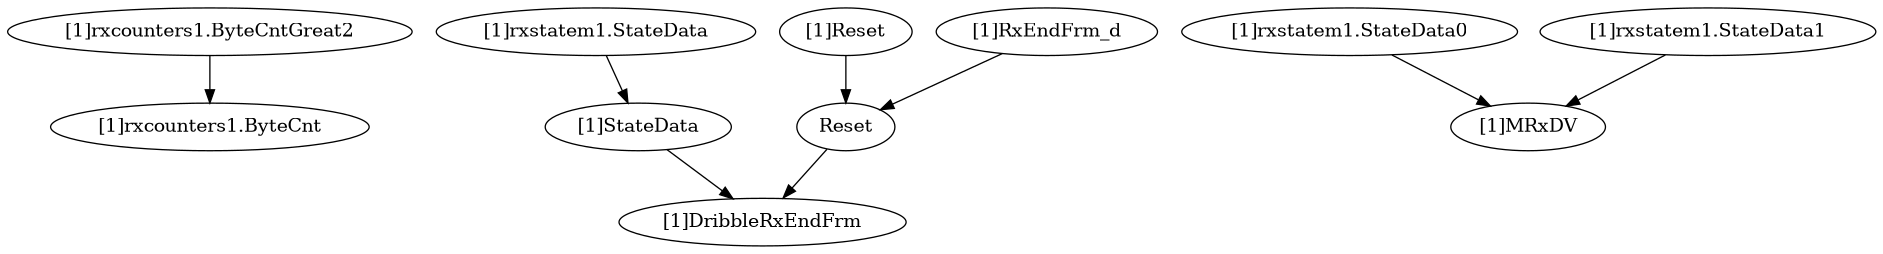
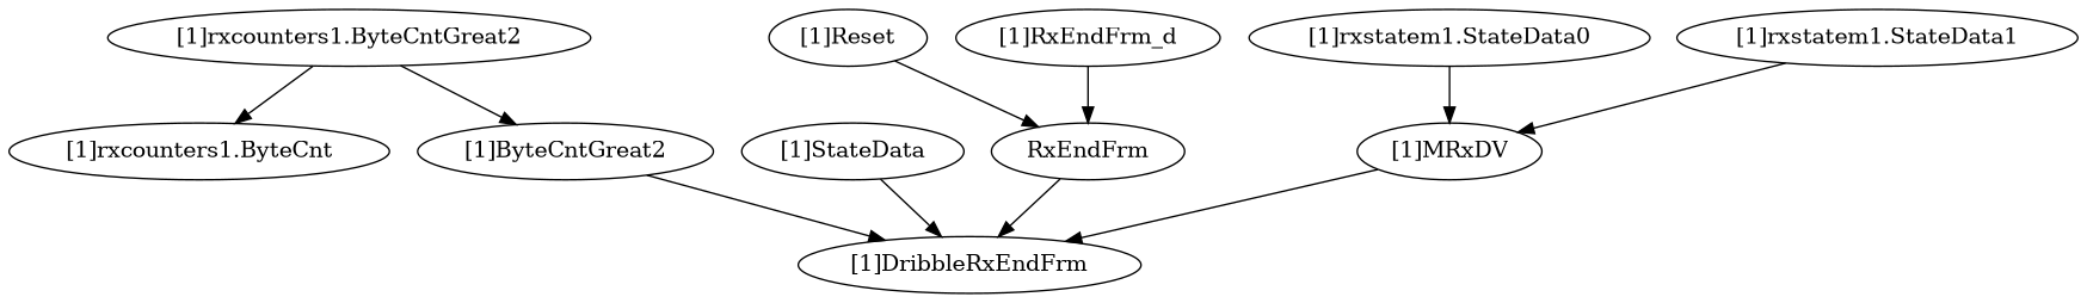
  strict digraph {
    node [complexity=7]
    "[1]rxcounters1.ByteCnt" [complexity=9 importance=0.0332055418202 rank=0.00368950464669]
    "[1]rxcounters1.ByteCntGreat2" [importance=0.0204172324467 rank=0.00291674749239]
+   "[1]ByteCntGreat2" [importance=0.0169785548713 rank=0.00242550783875]
    "[1]DribbleRxEndFrm" [complexity=3 importance=0.0122467758865 rank=0.00408225862882]
-   "[1]rxstatem1.StateData" [importance=0.0230013911107 rank=0.00328591301581]
    "[1]StateData" [importance=0.0168073442638 rank=0.00240104918054]
-   RxEndFrm [complexity=0 importance=0.00801777775633 rank=0.0 label=Reset]
+   RxEndFrm [complexity=0 importance=0.00801777775633 rank=0.0]
    "[1]rxstatem1.StateData0" [complexity=10 importance=0.0306723947852 rank=0.00306723947852]
    "[1]MRxDV" [importance=0.0152591721035 rank=0.00217988172908]
    "[1]rxstatem1.StateData1" [complexity=10 importance=0.0306134743802 rank=0.00306134743802]
    "[1]Reset" [complexity=1 importance=0.0190479517297 rank=0.0190479517297]
    "[1]RxEndFrm_d" [complexity=3 importance=0.0136408063188 rank=0.00454693543961]
    "[1]rxcounters1.ByteCntGreat2" -> "[1]rxcounters1.ByteCnt"
-   "[1]rxstatem1.StateData" -> "[1]StateData"
+   "[1]rxcounters1.ByteCntGreat2" -> "[1]ByteCntGreat2"
+   "[1]ByteCntGreat2" -> "[1]DribbleRxEndFrm"
    "[1]StateData" -> "[1]DribbleRxEndFrm"
    RxEndFrm -> "[1]DribbleRxEndFrm"
    "[1]rxstatem1.StateData0" -> "[1]MRxDV"
+   "[1]MRxDV" -> "[1]DribbleRxEndFrm"
    "[1]rxstatem1.StateData1" -> "[1]MRxDV"
    "[1]Reset" -> RxEndFrm
    "[1]RxEndFrm_d" -> RxEndFrm
  }
